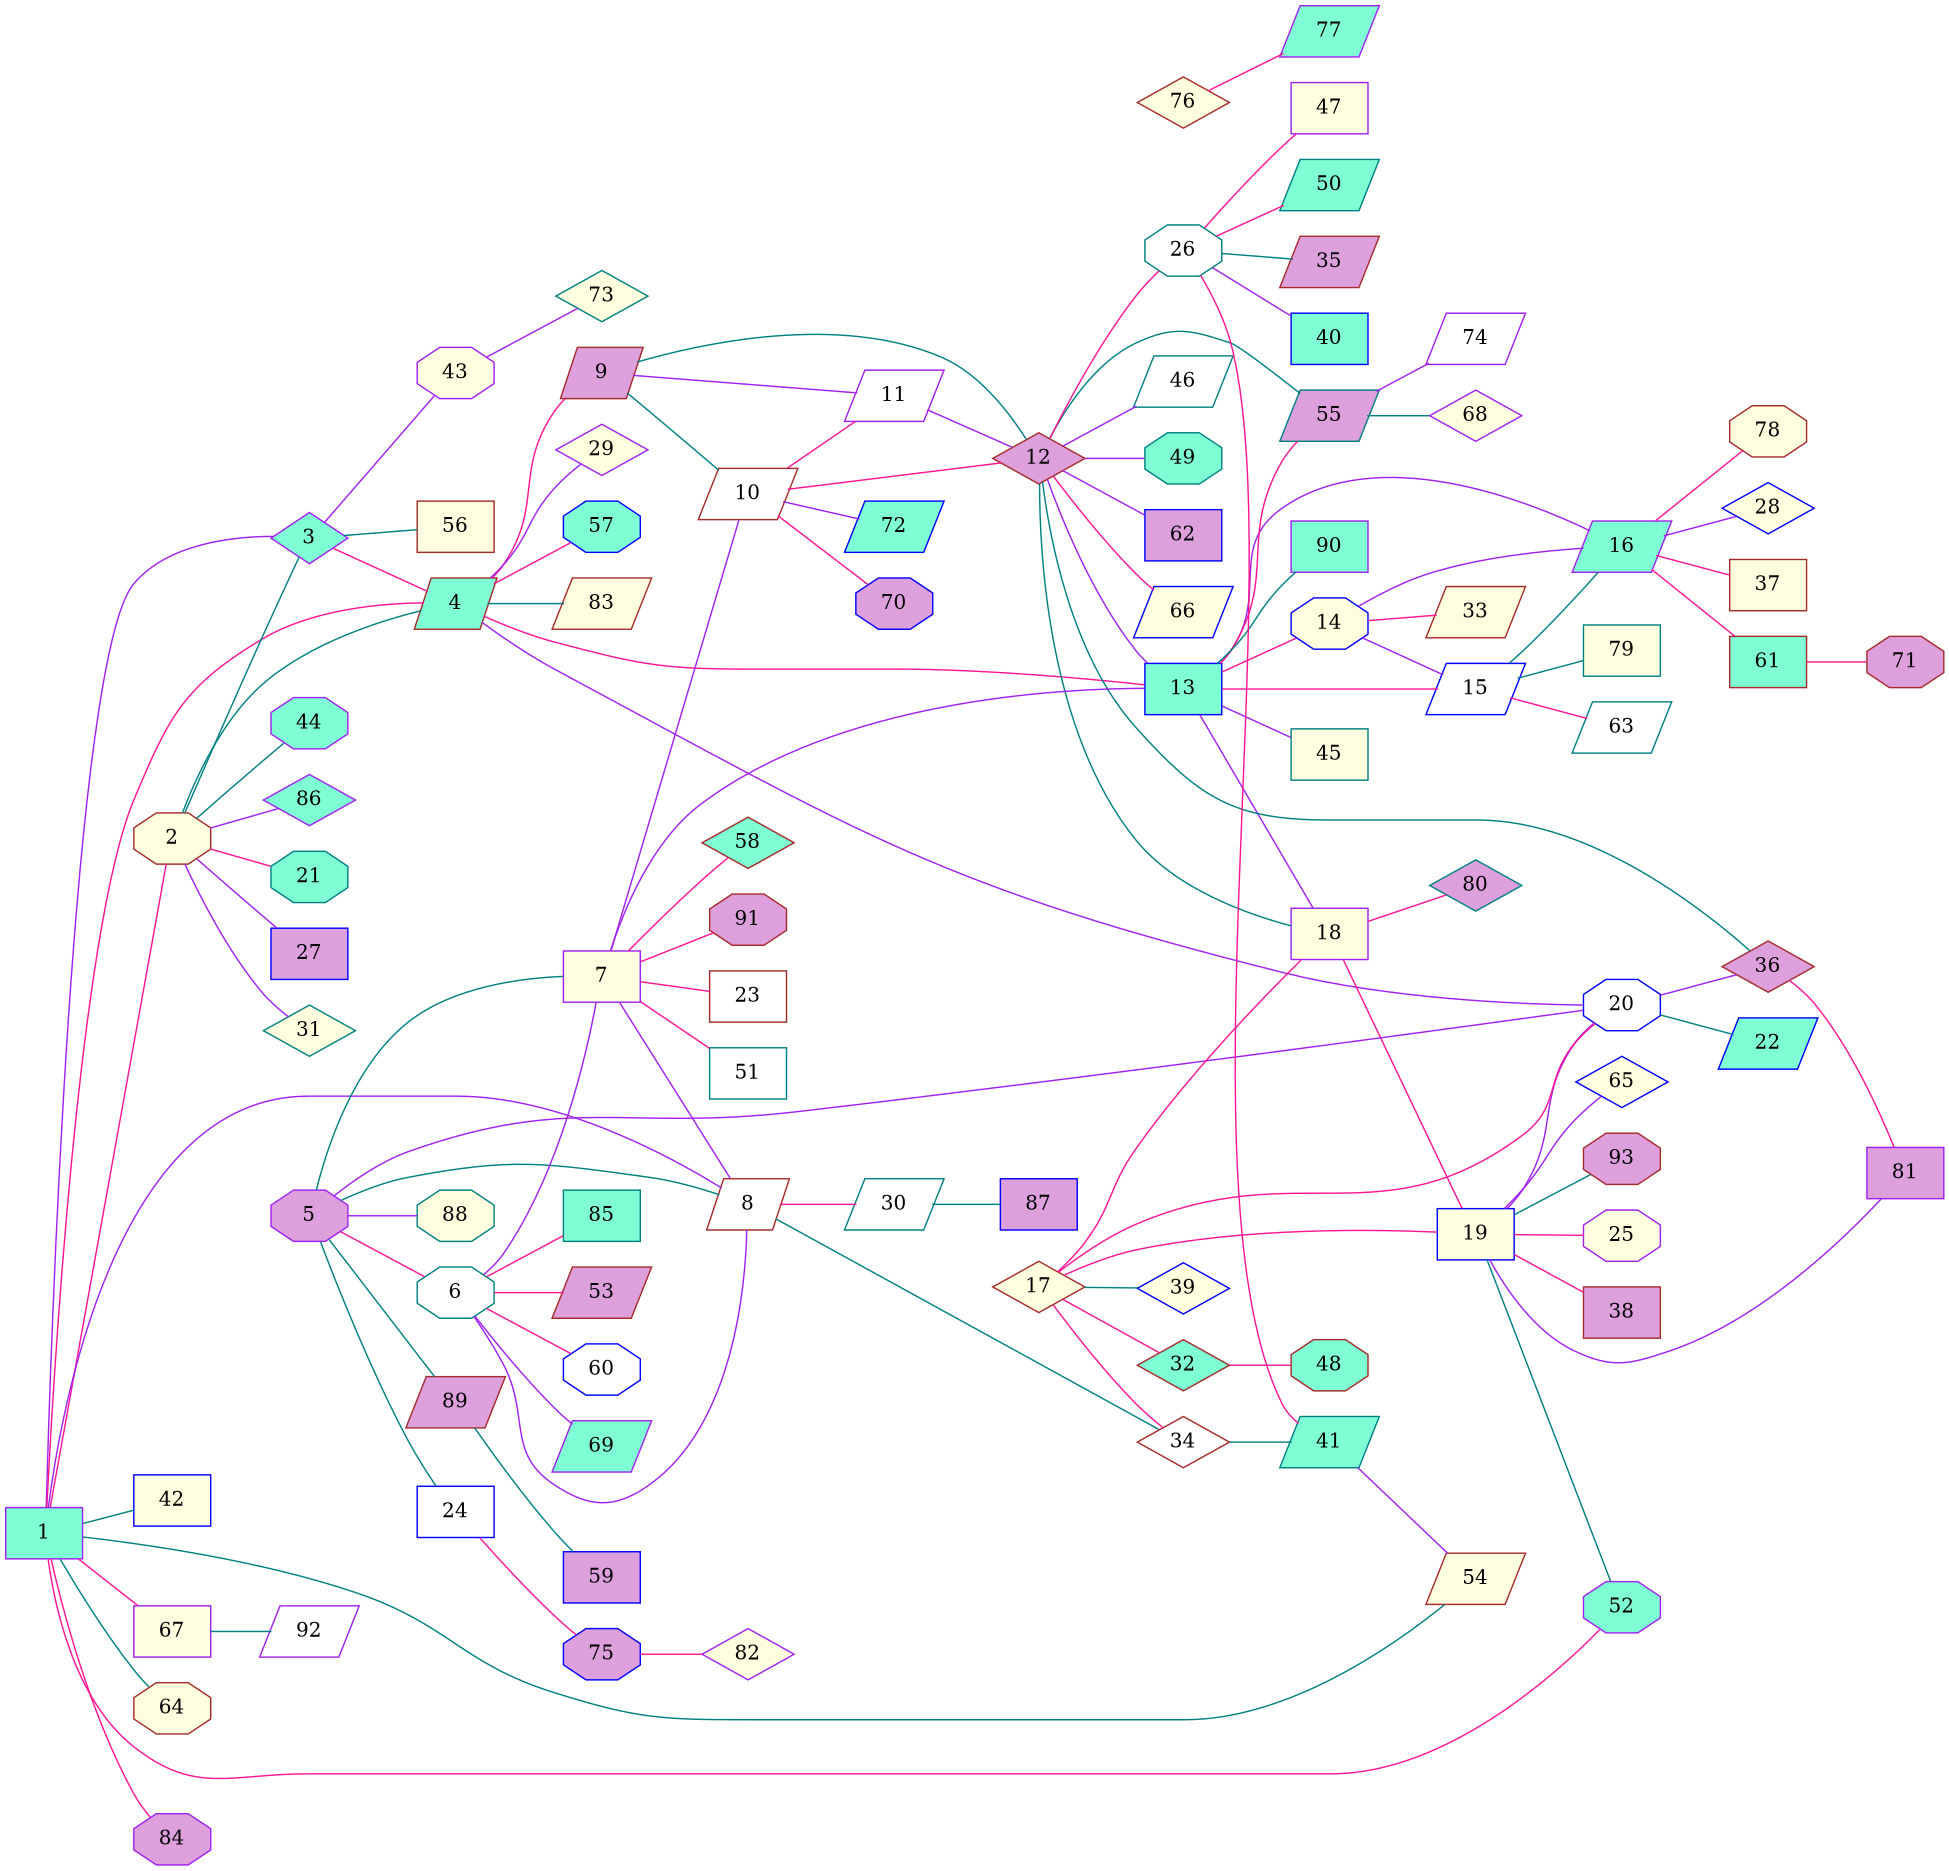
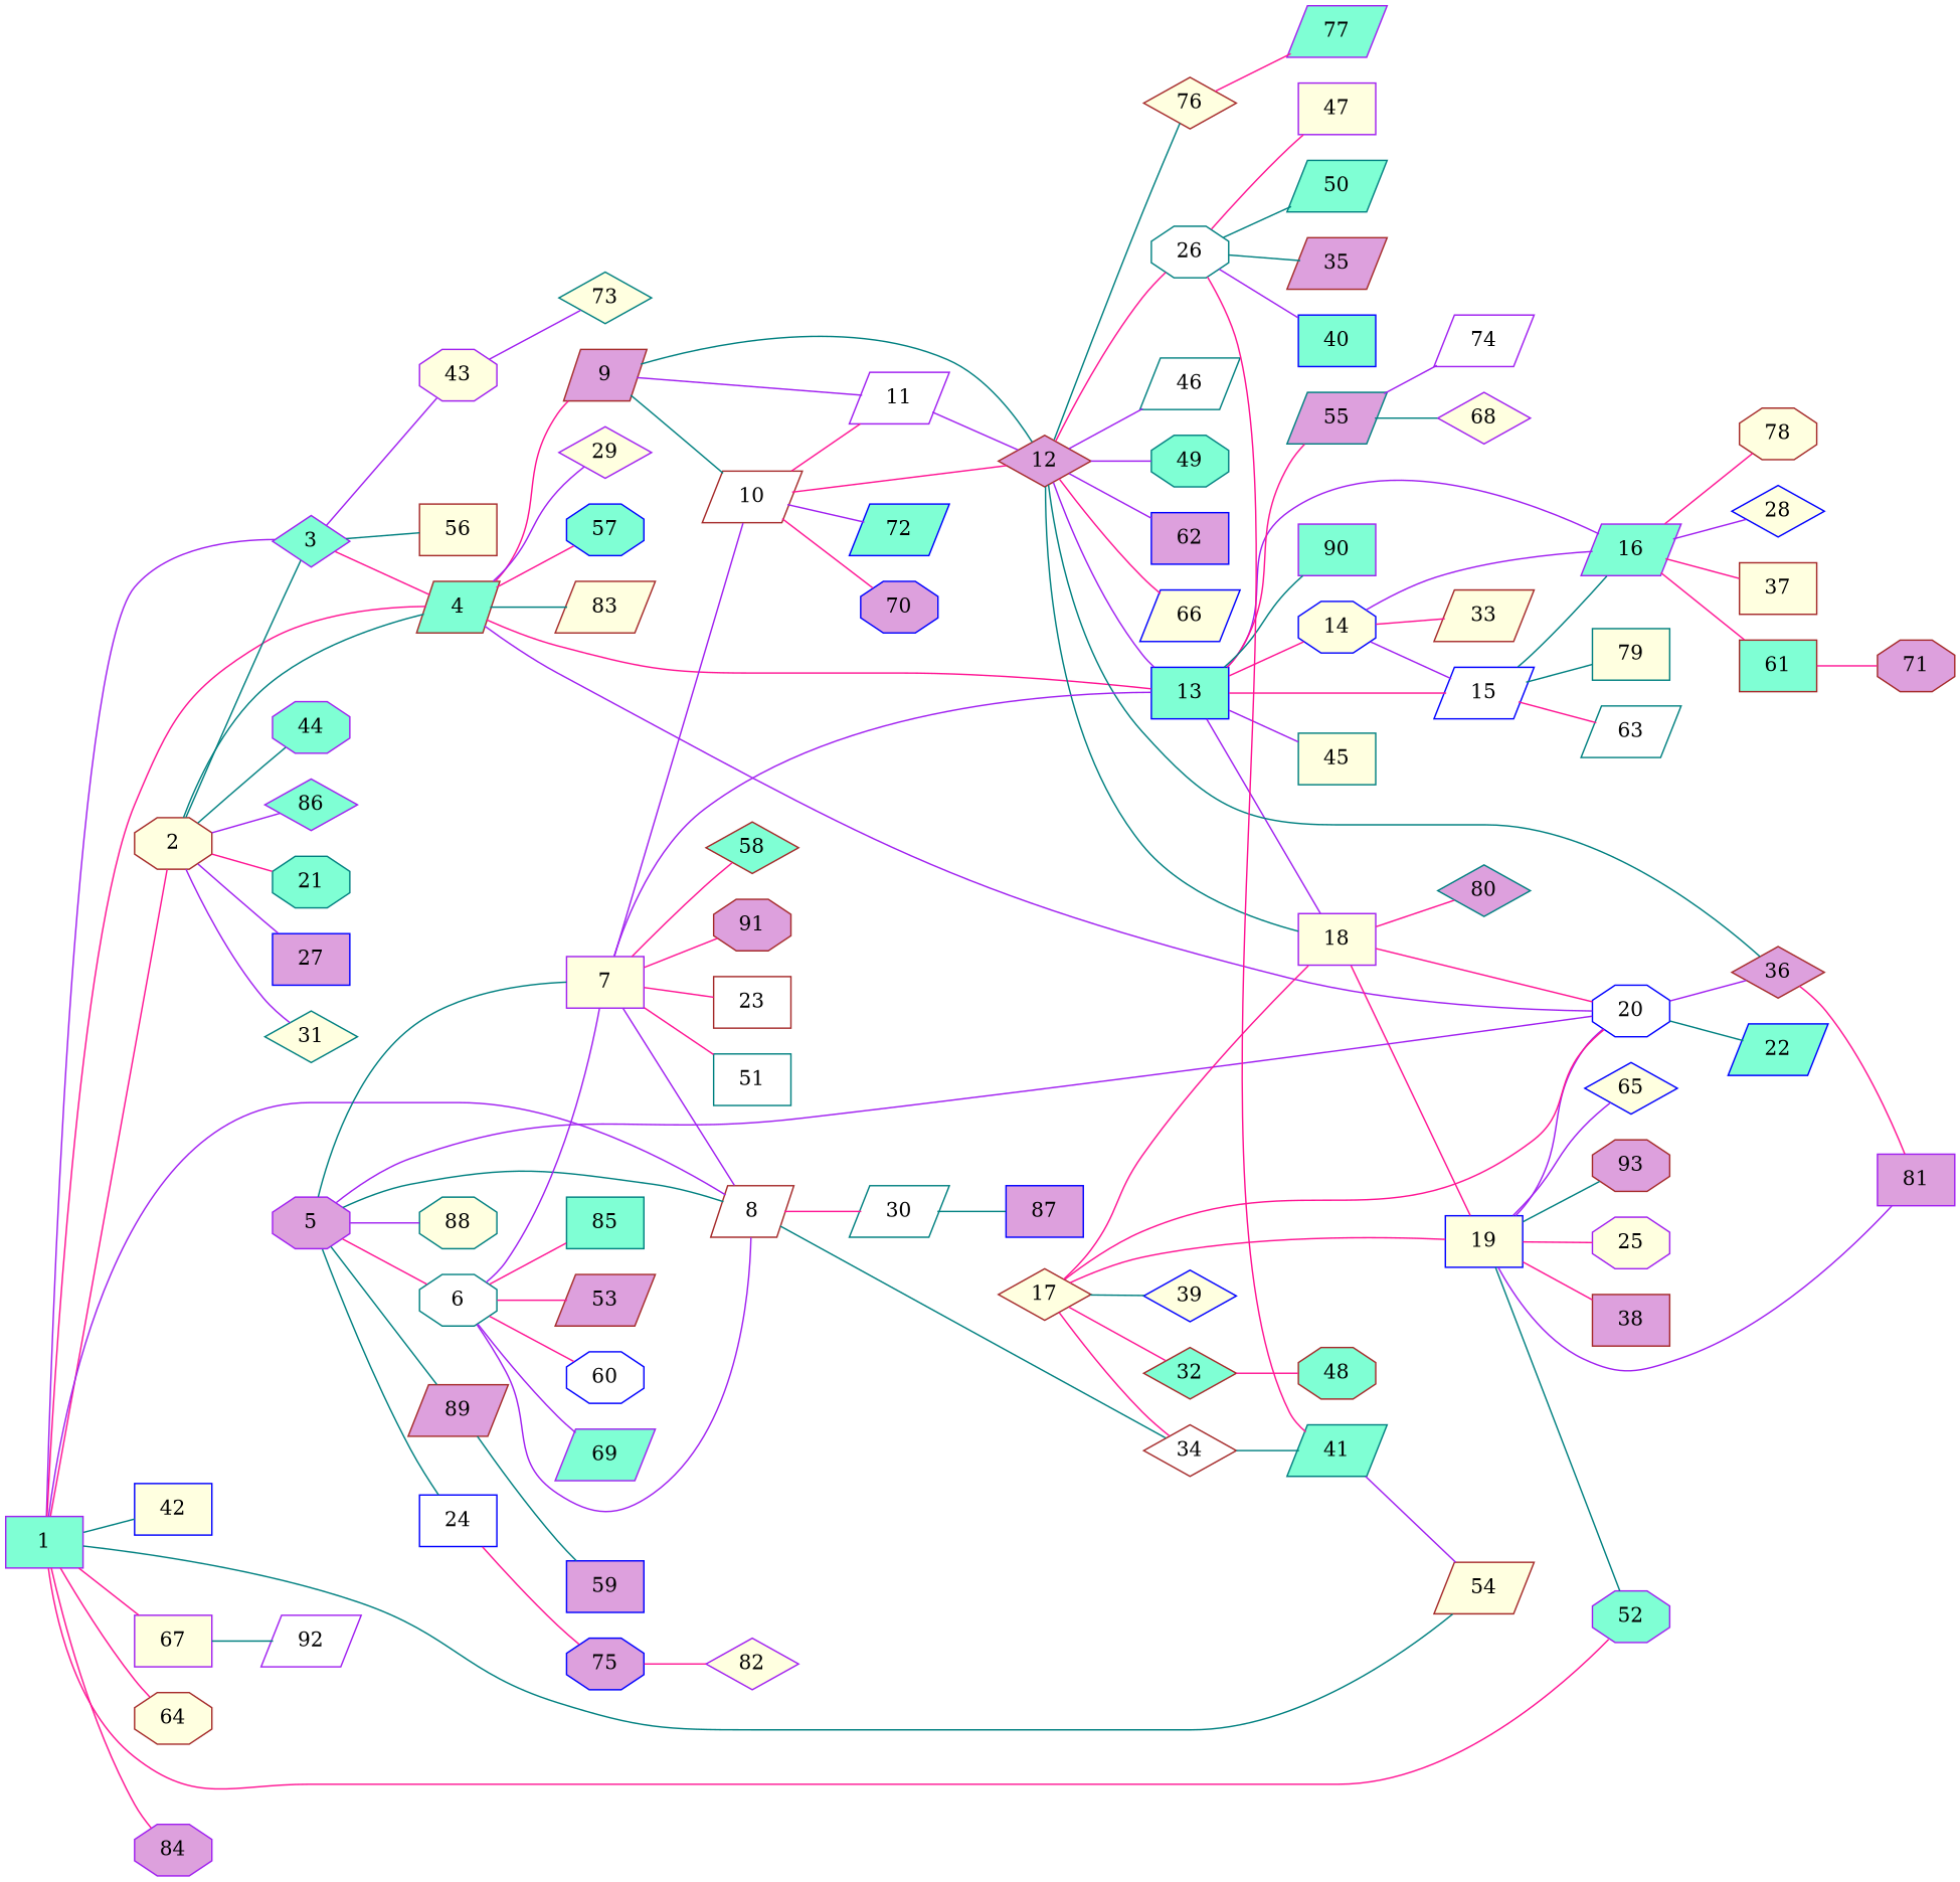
  graph {
    rankdir=LR
    node [color=brown fillcolor=lightyellow shape=parallelogram style=filled]
    edge [color=deeppink]
    1 [color=purple fillcolor=aquamarine shape=box]
    2 [shape=octagon]
    3 [color=purple fillcolor=aquamarine shape=diamond]
    4 [fillcolor=aquamarine]
    8 [fillcolor=white]
    42 [color=blue shape=box]
    52 [color=purple fillcolor=aquamarine shape=octagon]
    54
    64 [shape=octagon]
    67 [color=purple shape=box]
    84 [color=purple fillcolor=plum shape=octagon]
    21 [color=teal fillcolor=aquamarine shape=octagon]
    27 [color=blue fillcolor=plum shape=box]
    31 [color=teal shape=diamond]
    44 [color=purple fillcolor=aquamarine shape=octagon]
    86 [color=purple fillcolor=aquamarine shape=diamond]
    43 [color=purple shape=octagon]
    56 [shape=box]
    9 [fillcolor=plum]
    13 [color=blue fillcolor=aquamarine shape=box]
    20 [color=blue fillcolor=white shape=octagon]
    29 [color=purple shape=diamond]
    57 [color=blue fillcolor=aquamarine shape=octagon]
    83
    30 [color=teal fillcolor=white]
    34 [fillcolor=white shape=diamond]
    92 [color=purple fillcolor=white]
    73 [color=teal shape=diamond]
    10 [fillcolor=white]
    11 [color=purple fillcolor=white]
    12 [fillcolor=plum shape=diamond]
    18 [color=purple shape=box]
    14 [color=blue shape=octagon]
    15 [color=blue fillcolor=white]
    16 [color=purple fillcolor=aquamarine]
    45 [color=teal shape=box]
    55 [color=teal fillcolor=plum]
    90 [color=purple fillcolor=aquamarine shape=box]
    36 [fillcolor=plum shape=diamond]
    22 [color=blue fillcolor=aquamarine]
    5 [color=purple fillcolor=plum shape=octagon]
    6 [color=teal fillcolor=white shape=octagon]
    7 [color=purple shape=box]
    24 [color=blue fillcolor=white shape=box]
    88 [color=teal shape=octagon]
    89 [fillcolor=plum]
    53 [fillcolor=plum]
    60 [color=blue fillcolor=white shape=octagon]
    69 [color=purple fillcolor=aquamarine]
    85 [color=teal fillcolor=aquamarine shape=box]
    23 [fillcolor=white shape=box]
    51 [color=teal fillcolor=white shape=box]
    58 [fillcolor=aquamarine shape=diamond]
    91 [fillcolor=plum shape=octagon]
    75 [color=blue fillcolor=plum shape=octagon]
    59 [color=blue fillcolor=plum shape=box]
    70 [color=blue fillcolor=plum shape=octagon]
    72 [color=blue fillcolor=aquamarine]
    87 [color=blue fillcolor=plum shape=box]
    41 [color=teal fillcolor=aquamarine]
    26 [color=teal fillcolor=white shape=octagon]
    46 [color=teal fillcolor=white]
    49 [color=teal fillcolor=aquamarine shape=octagon]
    62 [color=blue fillcolor=plum shape=box]
    66 [color=blue]
    76 [shape=diamond]
    19 [color=blue shape=box]
    80 [color=teal fillcolor=plum shape=diamond]
    35 [fillcolor=plum]
    40 [color=blue fillcolor=aquamarine shape=box]
    47 [color=purple shape=box]
    50 [color=teal fillcolor=aquamarine]
    81 [color=purple fillcolor=plum shape=box]
    77 [color=purple fillcolor=aquamarine]
    33
    63 [color=teal fillcolor=white]
    79 [color=teal shape=box]
    28 [color=blue shape=diamond]
    37 [shape=box]
    61 [fillcolor=aquamarine shape=box]
    78 [shape=octagon]
    68 [color=purple shape=diamond]
    74 [color=purple fillcolor=white]
    71 [fillcolor=plum shape=octagon]
    17 [shape=diamond]
    32 [fillcolor=aquamarine shape=diamond]
    39 [color=blue shape=diamond]
    25 [color=purple shape=octagon]
    38 [fillcolor=plum shape=box]
    65 [color=blue shape=diamond]
    93 [fillcolor=plum shape=octagon]
    48 [fillcolor=aquamarine shape=octagon]
    82 [color=purple shape=diamond]
    1 -- 2
    1 -- 3 [color=purple]
    1 -- 4
    1 -- 8 [color=purple]
    1 -- 42 [color=teal]
    1 -- 52
    1 -- 54 [color=teal]
-   1 -- 64 [color=teal]
+   1 -- 64
    1 -- 67
    1 -- 84
    2 -- 3 [color=teal]
    2 -- 4 [color=teal]
    2 -- 21
    2 -- 27 [color=purple]
    2 -- 31 [color=purple]
    2 -- 44 [color=teal]
    2 -- 86 [color=purple]
    3 -- 4
    3 -- 43 [color=purple]
    3 -- 56 [color=teal]
    4 -- 9
    4 -- 13
    4 -- 20 [color=purple]
    4 -- 29 [color=purple]
    4 -- 57
    4 -- 83 [color=teal]
    8 -- 30
    8 -- 34 [color=teal]
    67 -- 92 [color=teal]
    43 -- 73 [color=purple]
    9 -- 10 [color=teal]
    9 -- 11 [color=purple]
    9 -- 12 [color=teal]
    13 -- 18 [color=purple]
    13 -- 14
    13 -- 15
    13 -- 16 [color=purple]
    13 -- 45 [color=purple]
    13 -- 55
    13 -- 90 [color=teal]
    20 -- 36 [color=purple]
    20 -- 22 [color=teal]
    30 -- 87 [color=teal]
    34 -- 41 [color=teal]
    10 -- 11
    10 -- 12
    10 -- 70
    10 -- 72 [color=purple]
    11 -- 12 [color=purple]
    12 -- 13 [color=purple]
    12 -- 18 [color=teal]
    12 -- 36 [color=teal]
    12 -- 26
    12 -- 46 [color=purple]
    12 -- 49 [color=purple]
    12 -- 62 [color=purple]
    12 -- 66
-   12 -- 55 [color=teal]
+   12 -- 76 [color=teal]
+   18 -- 20
    18 -- 19
    18 -- 80
    14 -- 15 [color=purple]
    14 -- 16 [color=purple]
    14 -- 33
    15 -- 16 [color=teal]
    15 -- 63
    15 -- 79 [color=teal]
    16 -- 28 [color=purple]
    16 -- 37
    16 -- 61
    16 -- 78
    55 -- 68 [color=teal]
    55 -- 74 [color=purple]
    36 -- 81
    5 -- 8 [color=teal]
    5 -- 20 [color=purple]
    5 -- 6
    5 -- 7 [color=teal]
    5 -- 24 [color=teal]
    5 -- 88 [color=purple]
    5 -- 89 [color=teal]
    6 -- 8 [color=purple]
    6 -- 7 [color=purple]
    6 -- 53
    6 -- 60
    6 -- 69 [color=purple]
    6 -- 85
    7 -- 8 [color=purple]
    7 -- 13 [color=purple]
    7 -- 10 [color=purple]
    7 -- 23
    7 -- 51
    7 -- 58
    7 -- 91
    24 -- 75
    89 -- 59 [color=teal]
    75 -- 82
    41 -- 54 [color=purple]
    26 -- 41
    26 -- 35 [color=teal]
    26 -- 40 [color=purple]
    26 -- 47
-   26 -- 50
+   26 -- 50 [color=teal]
    76 -- 77
    19 -- 52 [color=teal]
    19 -- 20 [color=purple]
    19 -- 81 [color=purple]
    19 -- 25
    19 -- 38
    19 -- 65 [color=purple]
    19 -- 93 [color=teal]
    61 -- 71
    17 -- 20
    17 -- 34
    17 -- 18
    17 -- 19
    17 -- 32
    17 -- 39 [color=teal]
    32 -- 48
  }
